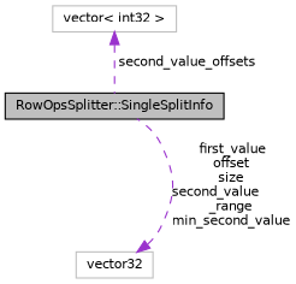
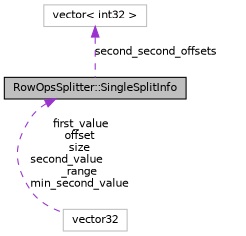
  digraph {
    node [color=grey75 fillcolor=white fontname=Helvetica fontsize=10 shape=record style=filled]
    edge [color=darkorchid3 dir=back fontname=Helvetica fontsize=10 labelfontname=Helvetica labelfontsize=10 style=dashed]
    n1 [color=black fillcolor=grey75 fontcolor=black height=0.2 label="RowOpsSplitter::SingleSplitInfo" width=0.4]
    n2 [height=0.2 label="vector\< int32 \>" width=0.4]
    n3 [height=0.2 label=vector32 width=0.4]
-   n2 -> n1 [label=" second_value_offsets"]
-   n3 -> n1 [label=" first_value\noffset\nsize\nsecond_value\l_range\nmin_second_value"]
+   n2 -> n1 [label=" second_second_offsets"]
+   n1 -> n3 [label=" first_value\noffset\nsize\nsecond_value\l_range\nmin_second_value"]
  }
